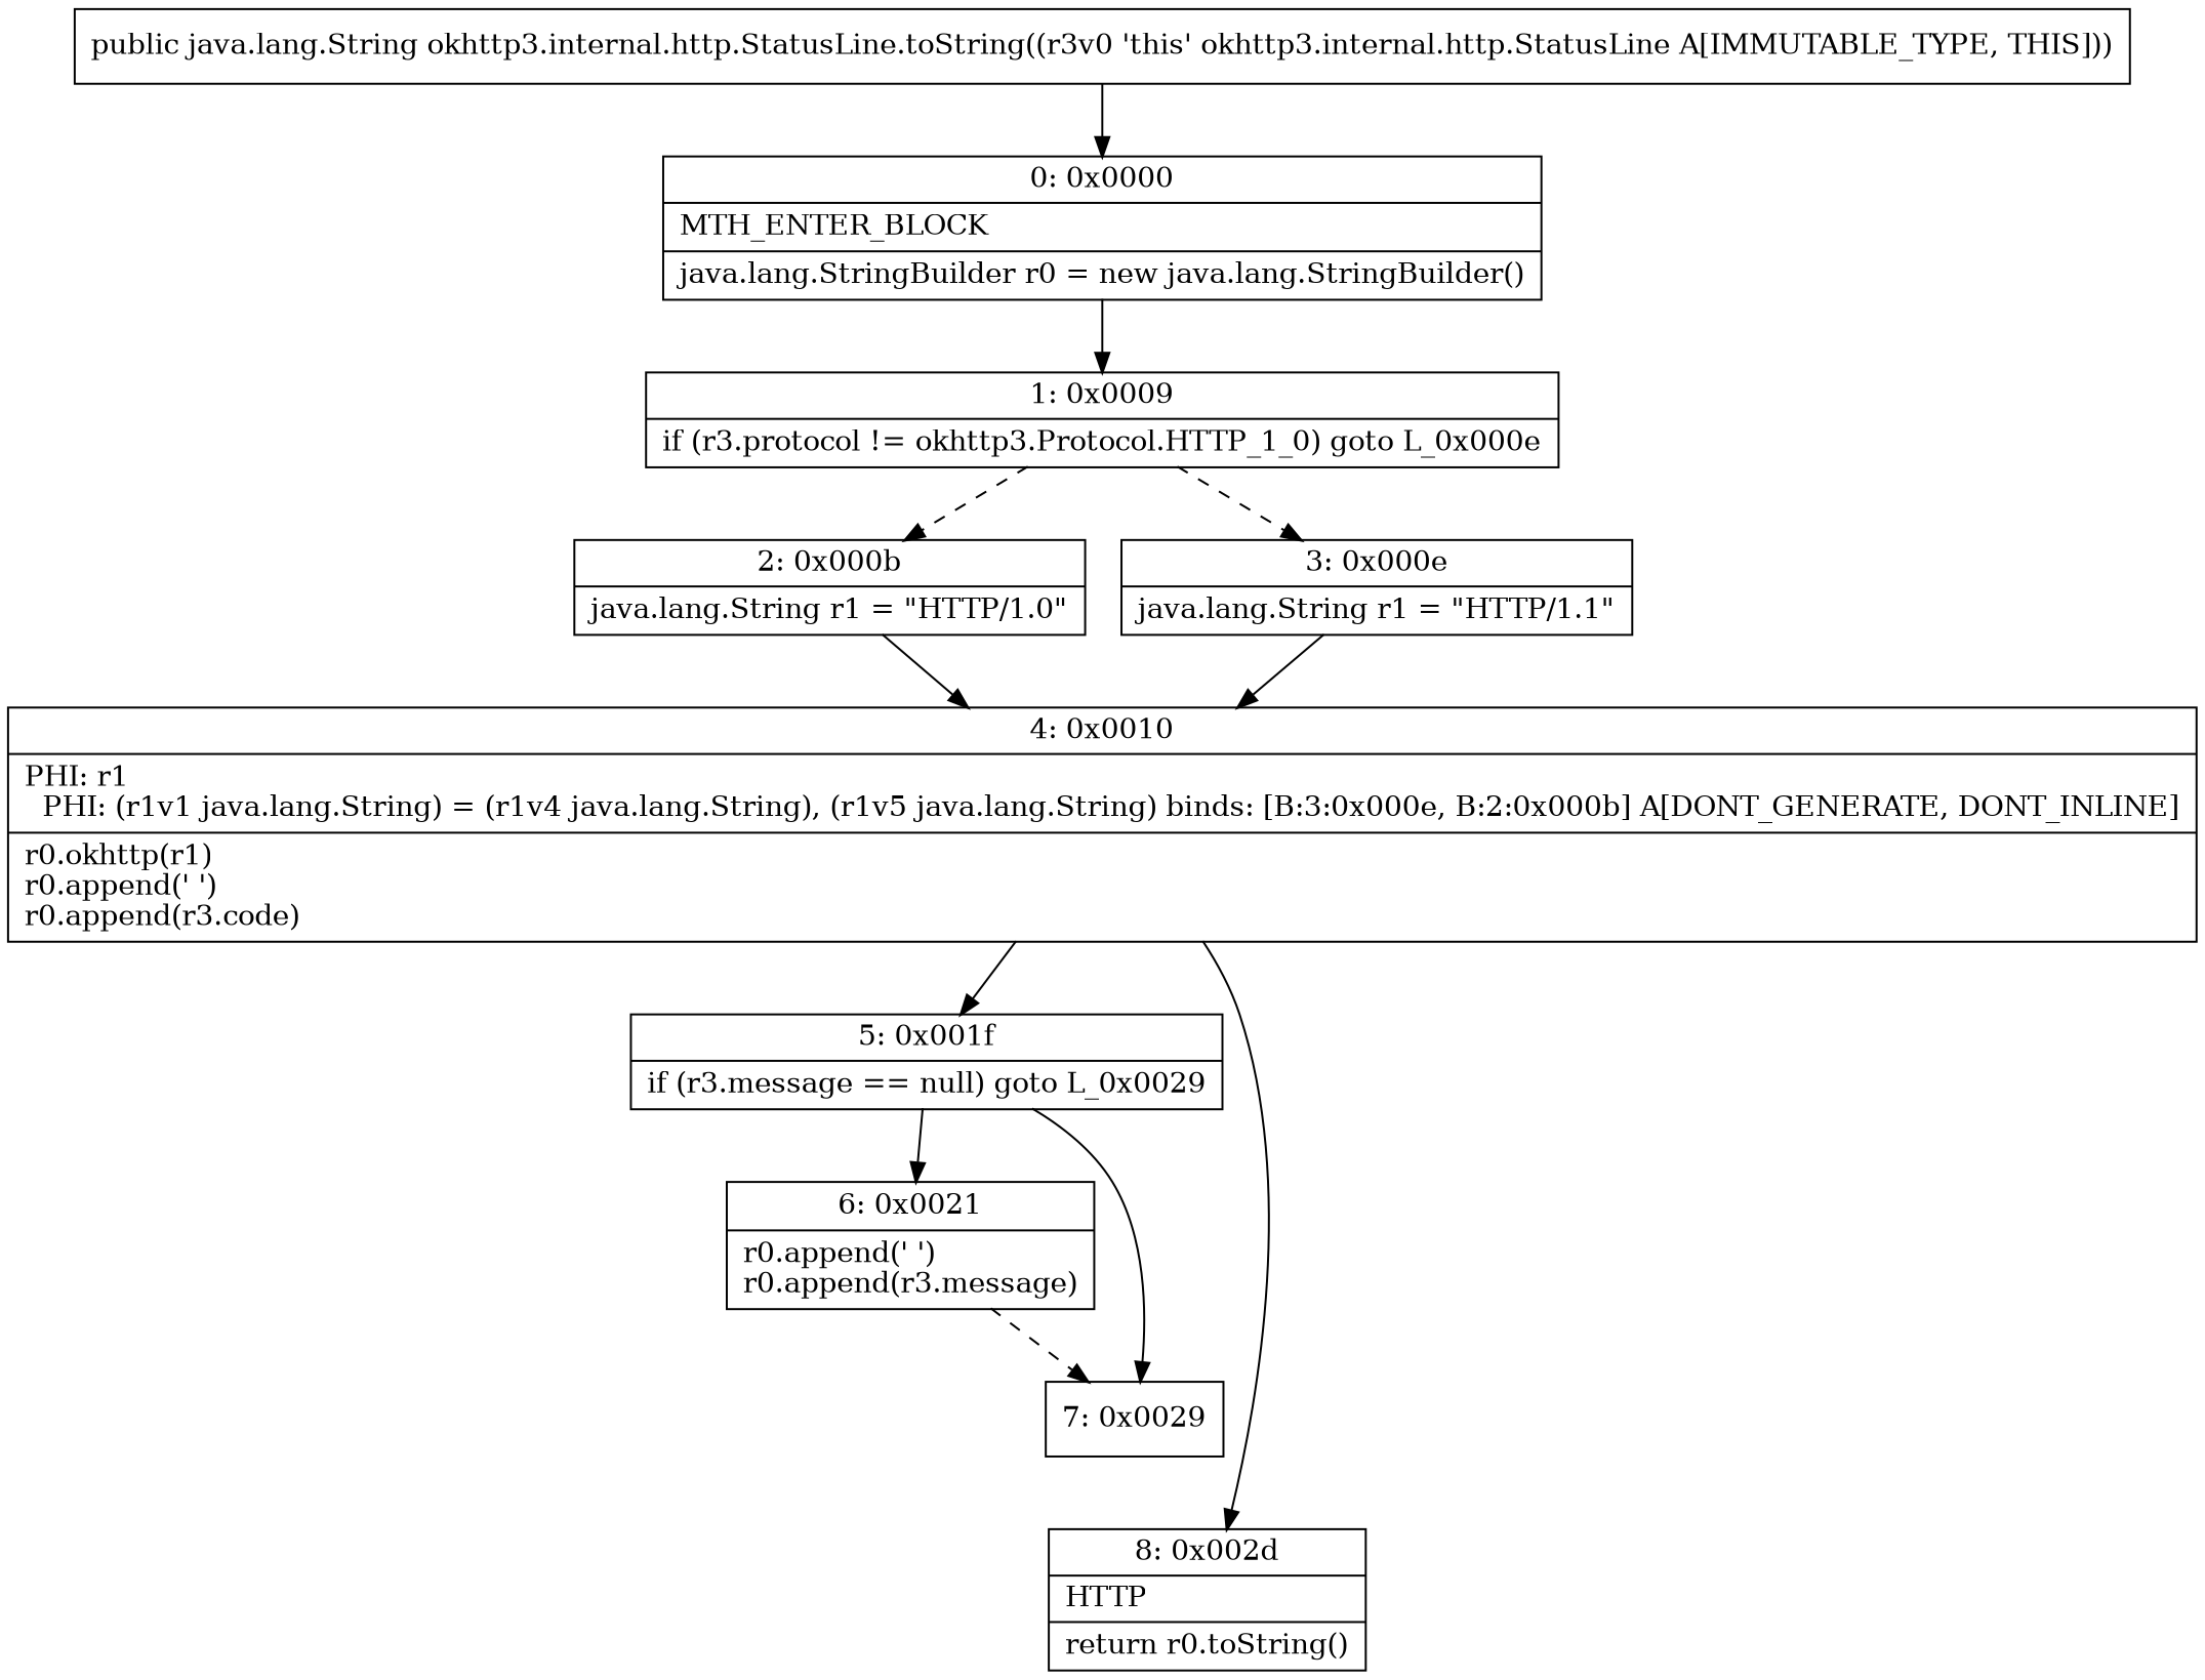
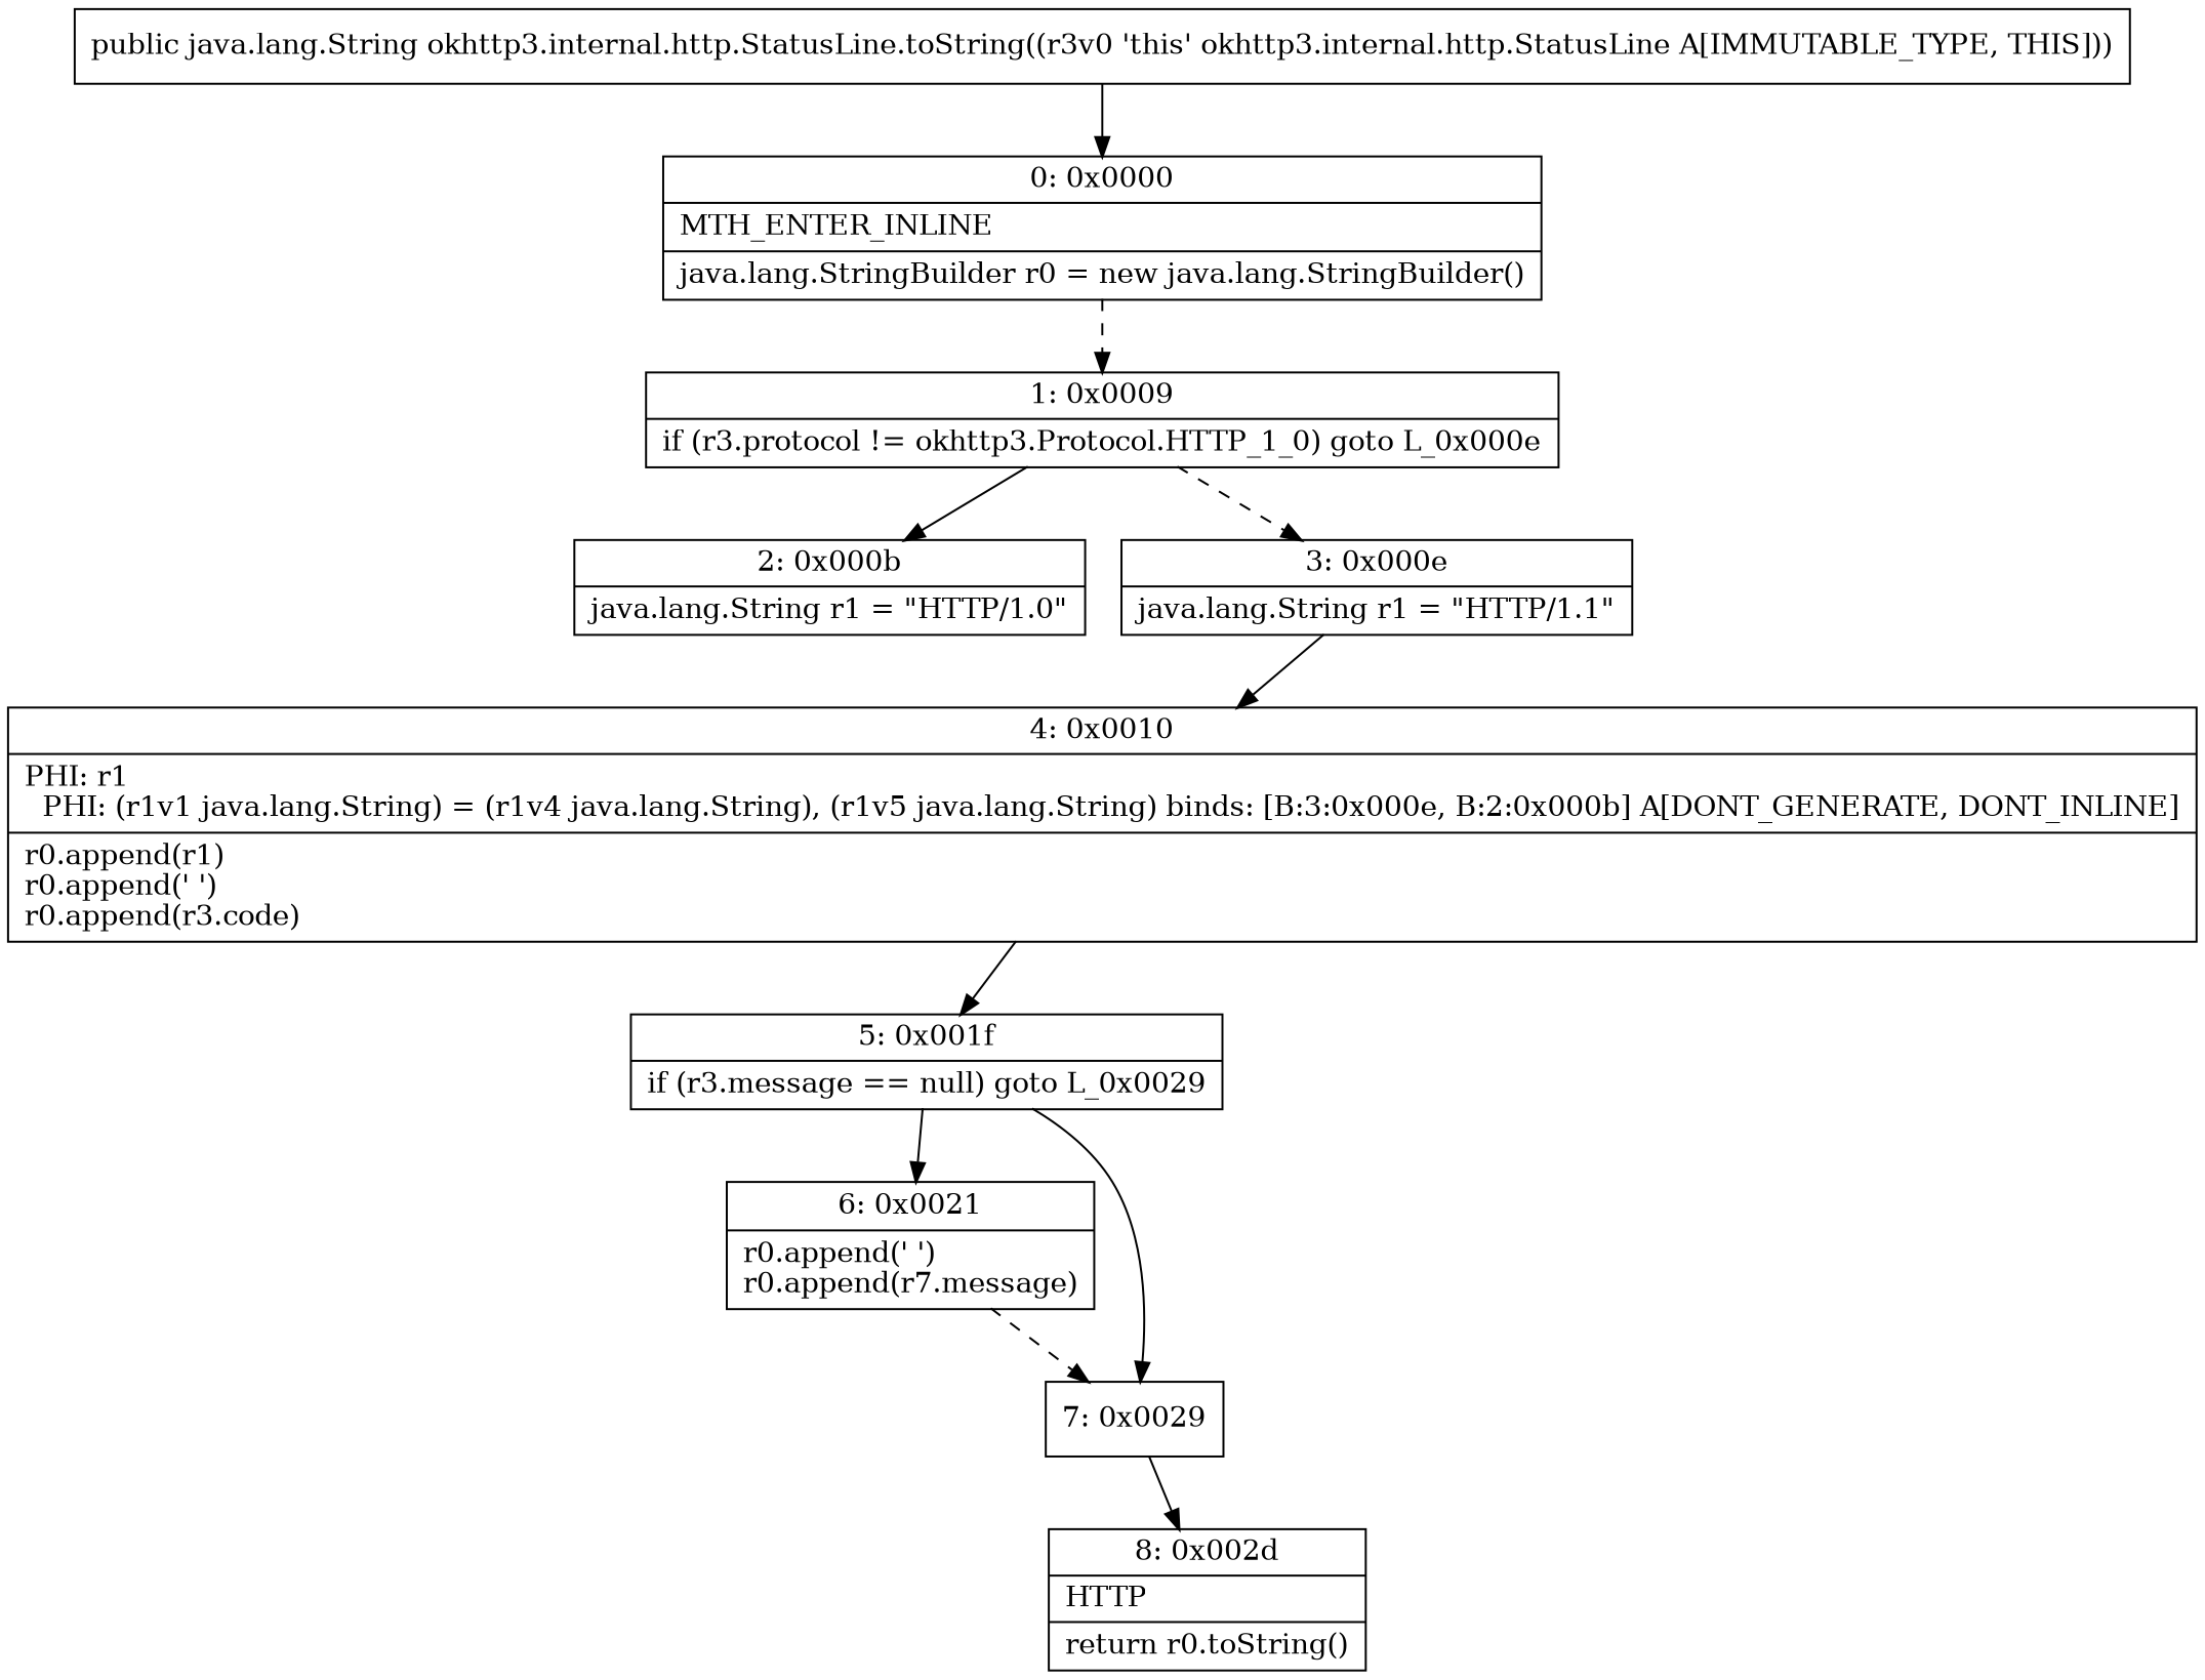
  digraph {
    node [shape=record]
-   n1 [label="{0\:\ 0x0000|MTH_ENTER_BLOCK\l|java.lang.StringBuilder r0 = new java.lang.StringBuilder()\l}"]
+   n1 [label="{0\:\ 0x0000|MTH_ENTER_INLINE\l|java.lang.StringBuilder r0 = new java.lang.StringBuilder()\l}"]
    n2 [label="{1\:\ 0x0009|if (r3.protocol != okhttp3.Protocol.HTTP_1_0) goto L_0x000e\l}"]
    n3 [label="{2\:\ 0x000b|java.lang.String r1 = \"HTTP\/1.0\"\l}"]
    n4 [label="{3\:\ 0x000e|java.lang.String r1 = \"HTTP\/1.1\"\l}"]
-   n5 [label="{4\:\ 0x0010|PHI: r1 \l  PHI: (r1v1 java.lang.String) = (r1v4 java.lang.String), (r1v5 java.lang.String) binds: [B:3:0x000e, B:2:0x000b] A[DONT_GENERATE, DONT_INLINE]\l|r0.okhttp(r1)\lr0.append(' ')\lr0.append(r3.code)\l}"]
+   n5 [label="{4\:\ 0x0010|PHI: r1 \l  PHI: (r1v1 java.lang.String) = (r1v4 java.lang.String), (r1v5 java.lang.String) binds: [B:3:0x000e, B:2:0x000b] A[DONT_GENERATE, DONT_INLINE]\l|r0.append(r1)\lr0.append(' ')\lr0.append(r3.code)\l}"]
    n6 [label="{5\:\ 0x001f|if (r3.message == null) goto L_0x0029\l}"]
-   n7 [label="{6\:\ 0x0021|r0.append(' ')\lr0.append(r3.message)\l}"]
+   n7 [label="{6\:\ 0x0021|r0.append(' ')\lr0.append(r7.message)\l}"]
    n8 [label="{7\:\ 0x0029}"]
    n9 [label="{8\:\ 0x002d|HTTP\l|return r0.toString()\l}"]
    n10 [label="{public java.lang.String okhttp3.internal.http.StatusLine.toString((r3v0 'this' okhttp3.internal.http.StatusLine A[IMMUTABLE_TYPE, THIS])) }"]
-   n1 -> n2
-   n2 -> n3 [style=dashed]
+   n1 -> n2 [style=dashed]
+   n2 -> n3 [style=solid]
    n2 -> n4 [style=dashed]
-   n3 -> n5
    n4 -> n5
    n5 -> n6
    n6 -> n7 [style=solid]
    n6 -> n8
    n7 -> n8 [style=dashed]
-   n5 -> n9
+   n8 -> n9
    n10 -> n1
  }
